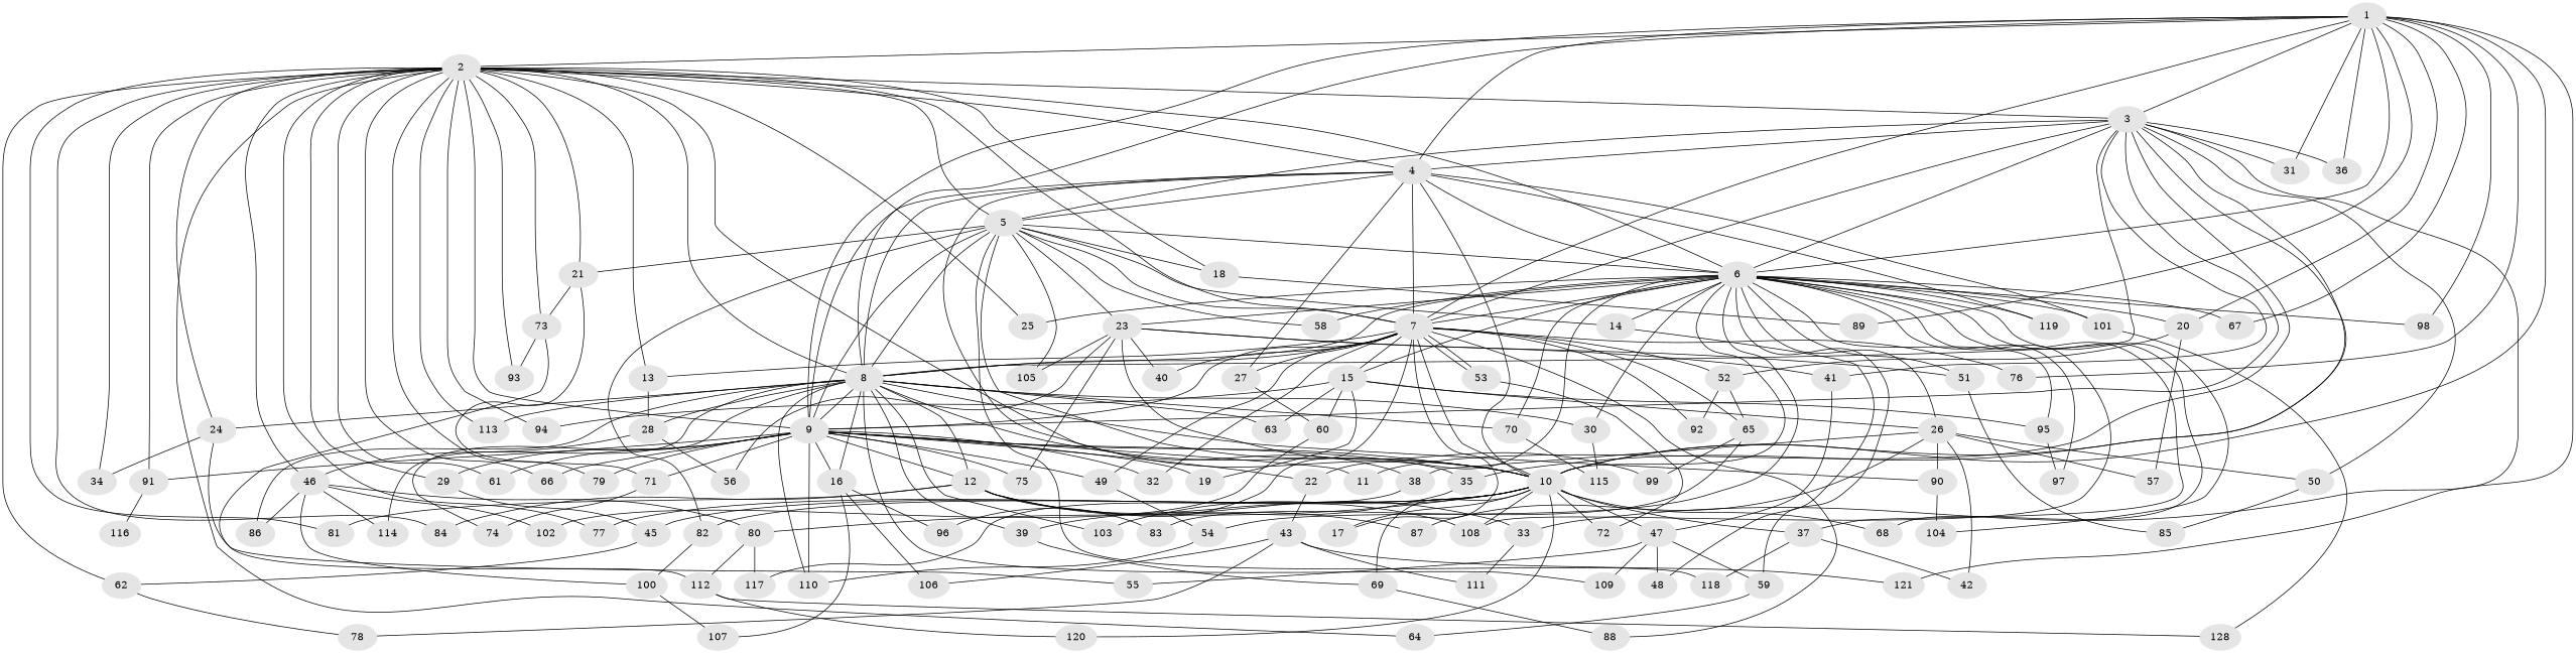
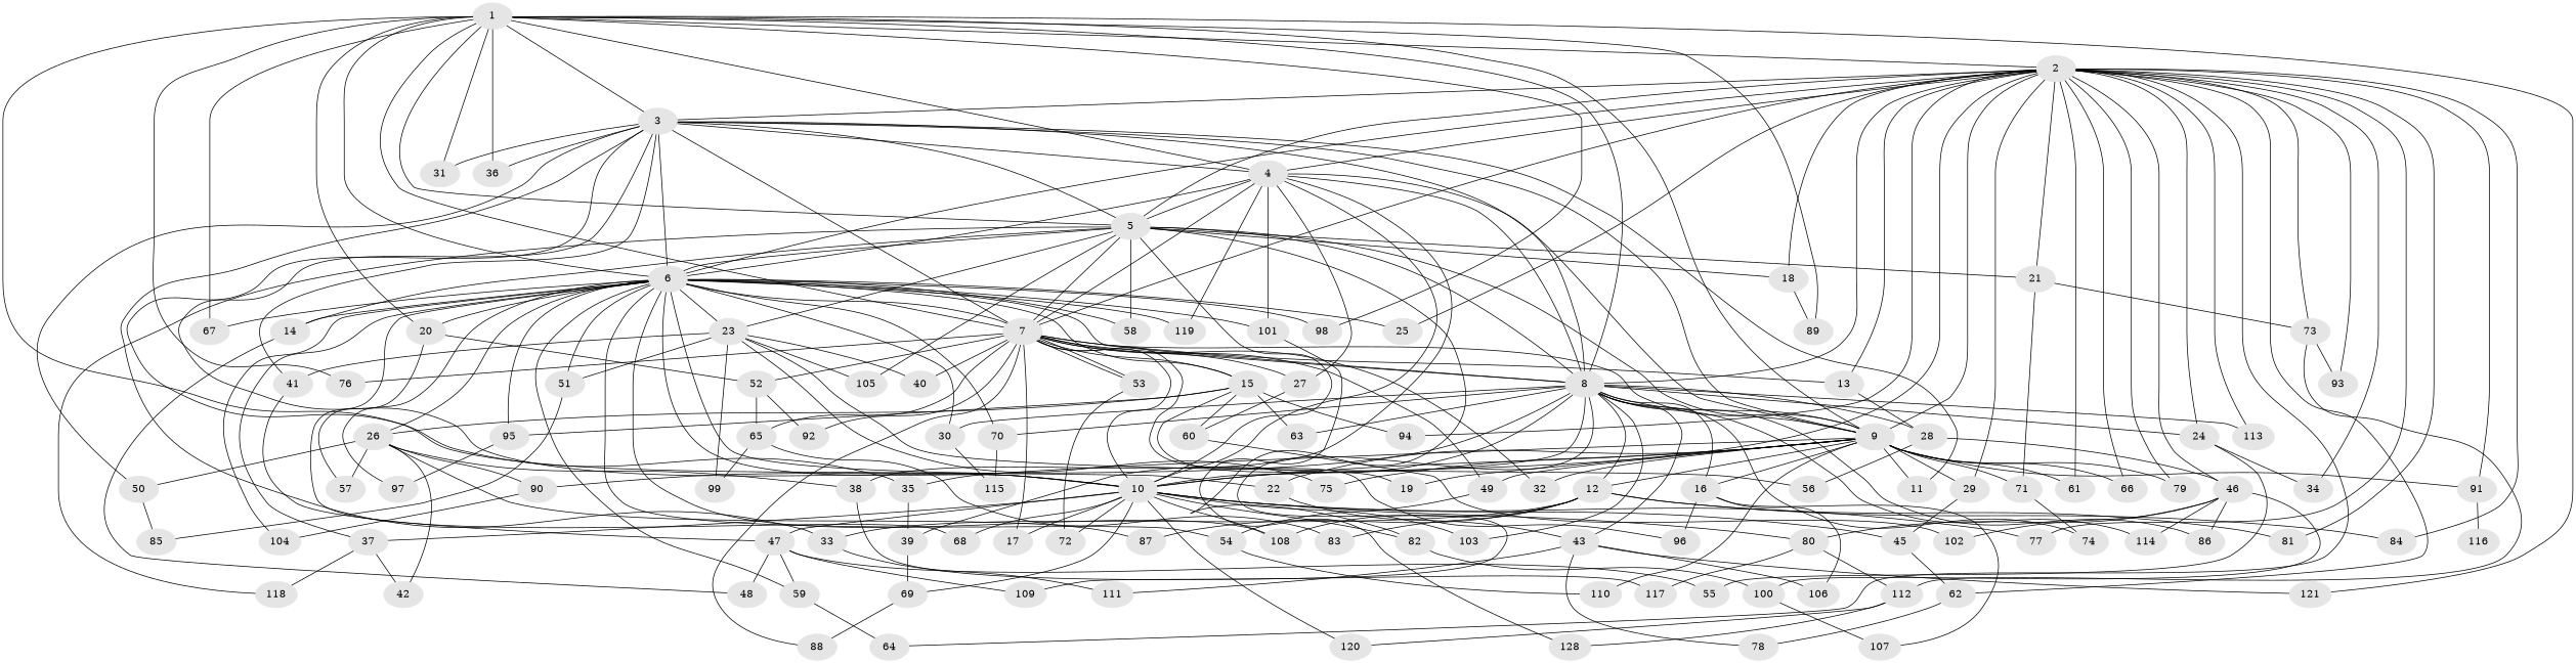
  graph {
    node [color=gray90 style=filled]
    1
    2
    3
    4
    5
    6
    7
    8
    9
    10
    20
    31
    36
    67
    76
    89
    98
    121
    13
    18
    21
    24
    25
    29
    34
    46
    61
    62
    64
    66
    73
    77
    79
    81
    84
    91
    93
    94
    113
    11
    33
    35
    41
    50
    27
    38
    101
    119
    14
    23
    58
    82
    105
    118
    15
    22
    26
    30
    37
    51
    54
    59
    68
    70
    95
    97
    104
    108
    17
    32
    40
    49
    52
    53
    65
    88
    92
    96
    12
    16
    28
    39
    43
    63
    74
    86
    90
    103
    109
    114
    19
    71
    75
    110
    45
    47
    69
    72
    80
    120
    57
    55
    100
    102
    78
    112
    116
    111
    85
    60
    117
    n112 [label=128]
    48
    56
    99
    87
    42
    115
    83
    106
    107
    1 -- 2
    1 -- 3
    1 -- 4
+   1 -- 5
    1 -- 6
    1 -- 7
    1 -- 8
    1 -- 9
    1 -- 10
    1 -- 20
    1 -- 31
    1 -- 36
    1 -- 67
    1 -- 76
    1 -- 89
    1 -- 98
    1 -- 121
    2 -- 3
    2 -- 4
    2 -- 5
    2 -- 6
    2 -- 7
    2 -- 8
    2 -- 9
    2 -- 10
    2 -- 13
    2 -- 18
    2 -- 21
    2 -- 24
    2 -- 25
    2 -- 29
    2 -- 34
    2 -- 46
    2 -- 61
    2 -- 62
    2 -- 64
    2 -- 66
    2 -- 73
    2 -- 77
    2 -- 79
    2 -- 81
    2 -- 84
    2 -- 91
    2 -- 93
    2 -- 94
    2 -- 113
    3 -- 4
    3 -- 5
    3 -- 6
    3 -- 7
    3 -- 8
    3 -- 9
    3 -- 10
    3 -- 31
    3 -- 36
    3 -- 11
    3 -- 33
    3 -- 35
    3 -- 41
    3 -- 50
    4 -- 5
    4 -- 6
    4 -- 7
    4 -- 8
    4 -- 9
    4 -- 10
    4 -- 27
    4 -- 38
    4 -- 101
    4 -- 119
    5 -- 6
    5 -- 7
    5 -- 8
    5 -- 9
    5 -- 10
    5 -- 18
    5 -- 21
    5 -- 14
    5 -- 23
    5 -- 58
    5 -- 82
    5 -- 105
    5 -- 118
    6 -- 7
    6 -- 8
    6 -- 10
    6 -- 20
    6 -- 67
    6 -- 98
    6 -- 25
    6 -- 101
    6 -- 119
    6 -- 14
    6 -- 23
    6 -- 58
    6 -- 15
    6 -- 22
    6 -- 26
    6 -- 30
    6 -- 37
    6 -- 51
    6 -- 54
    6 -- 59
    6 -- 68
    6 -- 70
    6 -- 95
    6 -- 97
    6 -- 104
    6 -- 108
    7 -- 8
    7 -- 9
    7 -- 10
    7 -- 76
    7 -- 13
    7 -- 27
    7 -- 15
    7 -- 17
    7 -- 32
    7 -- 40
    7 -- 49
    7 -- 52
    7 -- 53
    7 -- 53
    7 -- 65
    7 -- 88
    7 -- 92
    7 -- 96
    8 -- 9
    8 -- 10
    8 -- 24
    8 -- 113
    8 -- 30
    8 -- 70
    8 -- 12
    8 -- 16
    8 -- 28
    8 -- 39
-   8 -- 110
+   8 -- 43
    8 -- 63
    8 -- 74
    8 -- 86
    8 -- 90
    8 -- 103
    8 -- 109
    8 -- 114
    9 -- 10
    9 -- 29
    9 -- 61
    9 -- 66
    9 -- 79
    9 -- 91
    9 -- 11
    9 -- 35
    9 -- 22
    9 -- 32
    9 -- 49
    9 -- 12
    9 -- 16
    9 -- 19
    9 -- 71
    9 -- 75
    9 -- 110
    10 -- 77
    10 -- 82
    10 -- 37
    10 -- 68
    10 -- 108
    10 -- 17
    10 -- 103
    10 -- 45
    10 -- 47
    10 -- 69
    10 -- 72
    10 -- 80
    10 -- 120
    20 -- 52
    20 -- 57
    13 -- 28
    18 -- 89
    21 -- 73
    21 -- 71
    24 -- 34
    24 -- 55
    29 -- 45
    46 -- 86
    46 -- 114
    46 -- 80
    46 -- 100
    46 -- 102
    62 -- 78
    73 -- 93
    73 -- 112
    91 -- 116
    33 -- 111
    35 -- 39
    41 -- 47
    50 -- 85
    27 -- 60
    38 -- 117
    101 -- n112
    14 -- 48
    23 -- 41
    23 -- 105
    23 -- 51
    23 -- 40
    23 -- 75
    23 -- 56
    23 -- 99
    82 -- 100
    15 -- 94
    15 -- 26
    15 -- 95
    15 -- 63
    15 -- 19
    15 -- 60
    22 -- 43
    26 -- 50
    26 -- 38
    26 -- 90
    26 -- 57
    26 -- 87
    26 -- 42
    30 -- 115
    37 -- 118
    37 -- 42
    51 -- 85
    54 -- 110
    59 -- 64
    70 -- 115
    95 -- 97
    49 -- 54
    52 -- 65
    52 -- 92
    53 -- 72
    65 -- 99
    65 -- 83
    12 -- 81
    12 -- 84
    12 -- 33
    12 -- 108
    12 -- 87
    12 -- 83
    16 -- 96
    16 -- 106
    16 -- 107
    28 -- 46
    28 -- 56
    39 -- 69
    43 -- 121
    43 -- 78
    43 -- 111
    43 -- 106
    90 -- 104
    71 -- 74
    45 -- 62
    47 -- 59
    47 -- 109
    47 -- 55
    47 -- 48
    69 -- 88
    80 -- 112
    80 -- 117
    100 -- 107
    112 -- 120
    112 -- n112
    60 -- 102
  }
